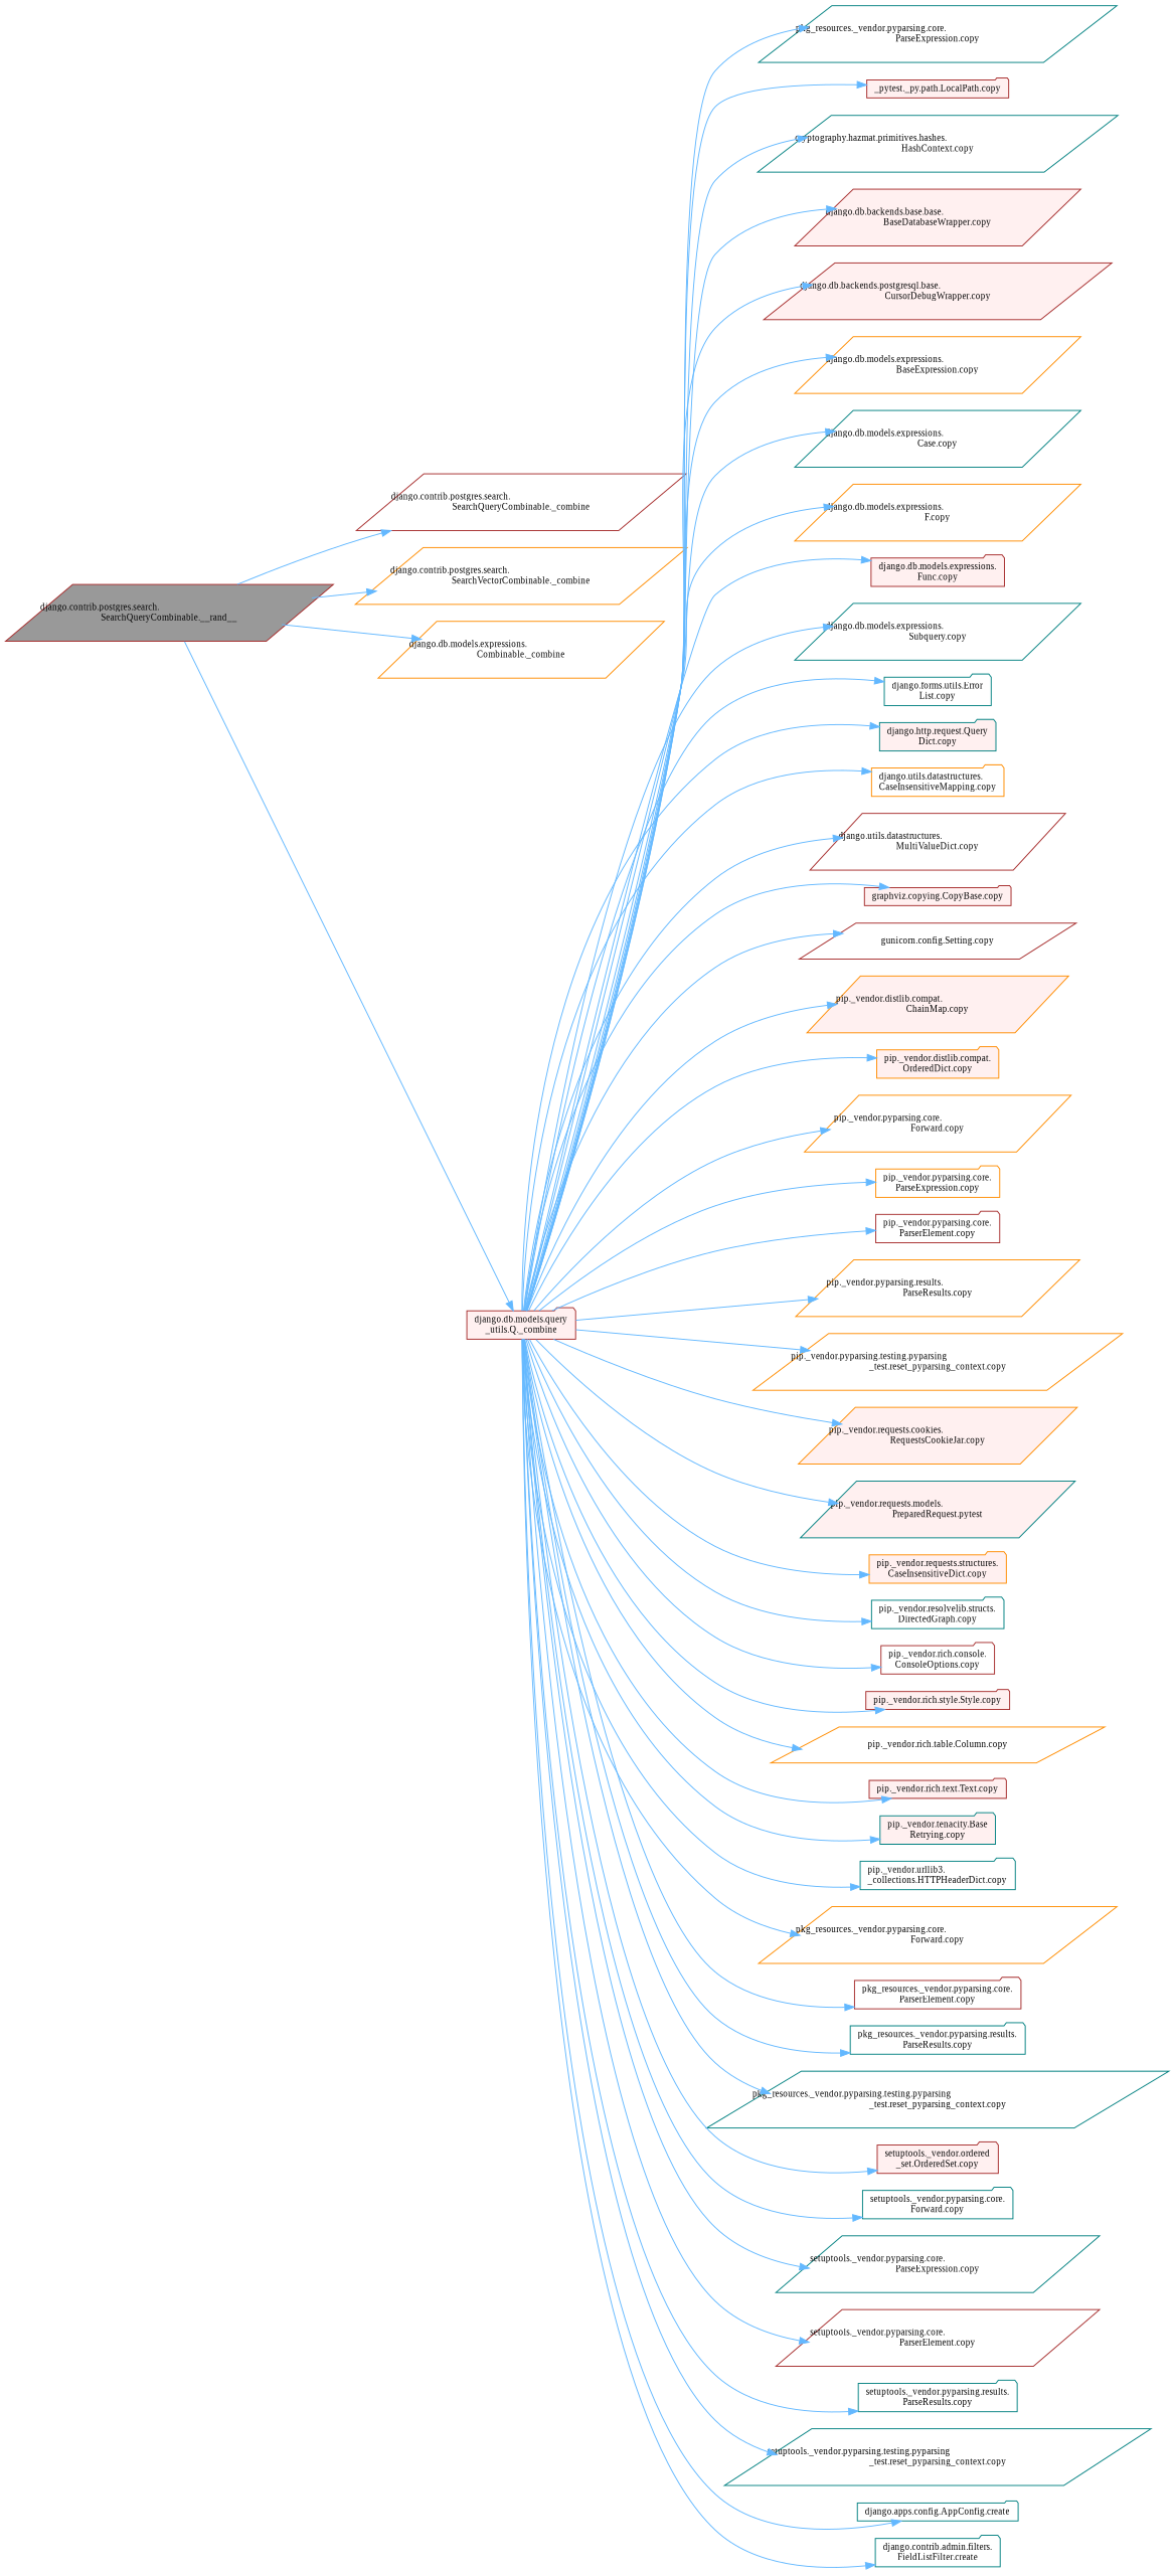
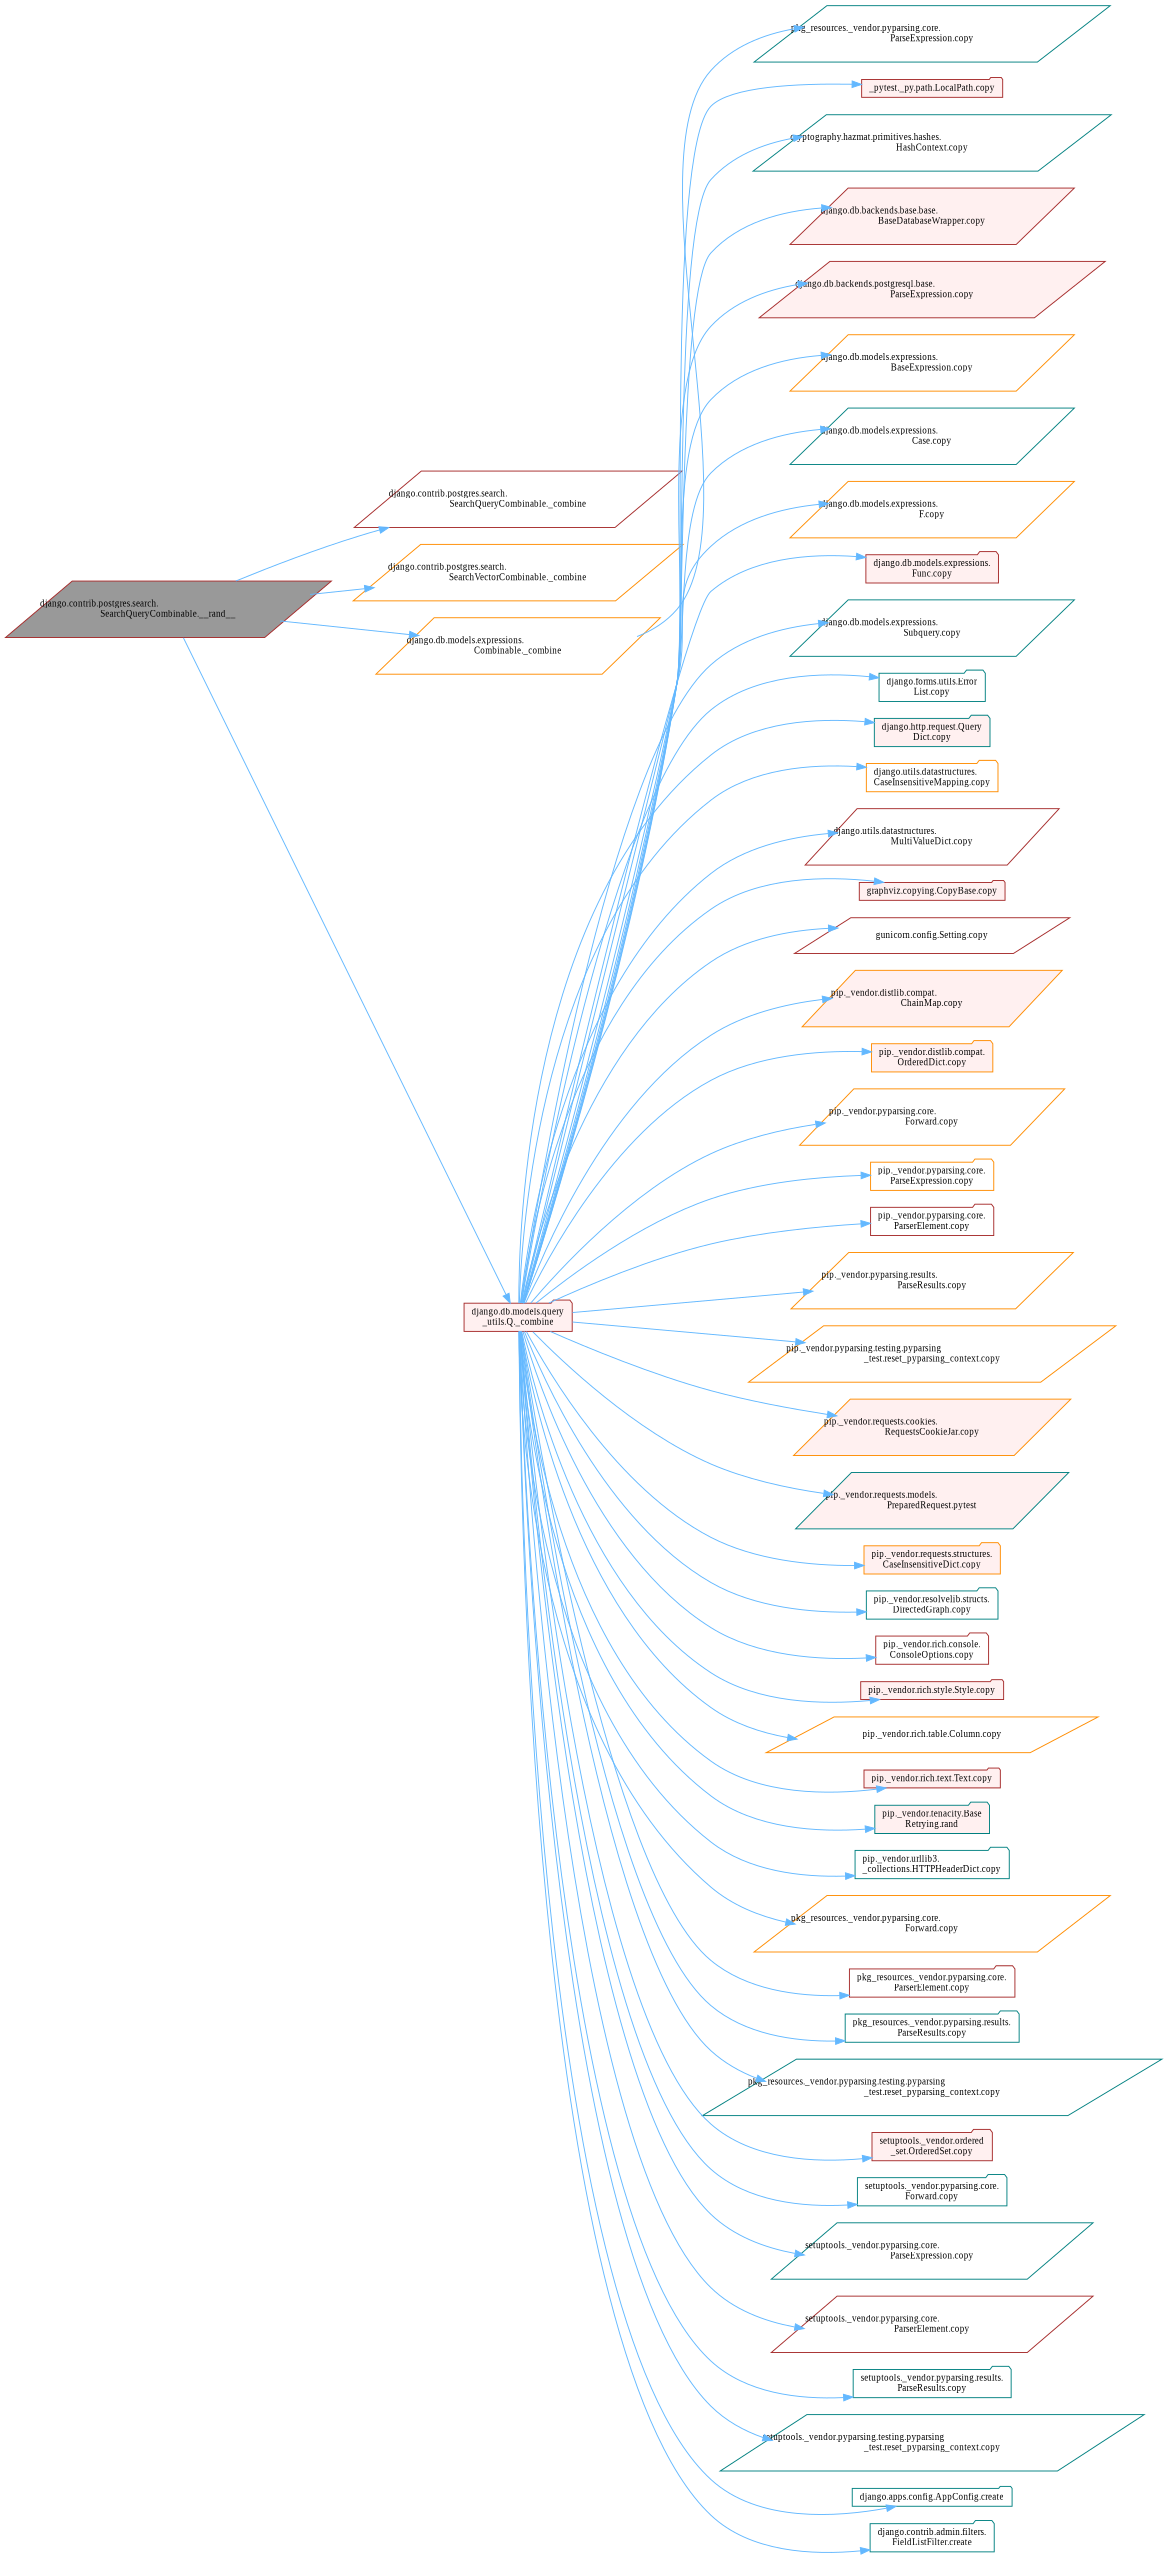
  digraph {
    fontname="Liberation Serif"
    rankdir=LR
    node [color=teal fillcolor=white fontname="Liberation Serif" fontsize=10 shape=parallelogram style=filled]
    edge [color=steelblue1 fontname="Liberation Serif" fontsize=10 labelfontname=Helvetica labelfontsize=10 style=solid]
    n1 [color=brown fillcolor=grey60 fontcolor=black height=0.2 label="django.contrib.postgres.search.\lSearchQueryCombinable.__rand__" width=0.4]
    n2 [color=brown height=0.2 label="django.contrib.postgres.search.\lSearchQueryCombinable._combine" width=0.4]
    n3 [color=darkorange height=0.2 label="django.contrib.postgres.search.\lSearchVectorCombinable._combine" width=0.4]
    n4 [color=darkorange height=0.2 label="django.db.models.expressions.\lCombinable._combine" width=0.4]
    n5 [color=brown fillcolor="#FFF0F0" height=0.2 label="django.db.models.query\l_utils.Q._combine" shape=folder width=0.4]
    n6 [color=brown fillcolor="#FFF0F0" height=0.2 label="_pytest._py.path.LocalPath.copy" shape=folder width=0.4]
    n7 [height=0.2 label="cryptography.hazmat.primitives.hashes.\lHashContext.copy" width=0.4]
    n8 [color=brown fillcolor="#FFF0F0" height=0.2 label="django.db.backends.base.base.\lBaseDatabaseWrapper.copy" width=0.4]
-   n9 [color=brown fillcolor="#FFF0F0" height=0.2 label="django.db.backends.postgresql.base.\lCursorDebugWrapper.copy" width=0.4]
+   n9 [color=brown fillcolor="#FFF0F0" height=0.2 label="django.db.backends.postgresql.base.\lParseExpression.copy" width=0.4]
    n10 [color=darkorange height=0.2 label="django.db.models.expressions.\lBaseExpression.copy" width=0.4]
    n11 [height=0.2 label="django.db.models.expressions.\lCase.copy" width=0.4]
    n12 [color=darkorange height=0.2 label="django.db.models.expressions.\lF.copy" width=0.4]
    n13 [color=brown fillcolor="#FFF0F0" height=0.2 label="django.db.models.expressions.\lFunc.copy" shape=folder width=0.4]
    n14 [height=0.2 label="django.db.models.expressions.\lSubquery.copy" width=0.4]
    n15 [height=0.2 label="django.forms.utils.Error\lList.copy" shape=folder width=0.4]
    n16 [fillcolor="#FFF0F0" height=0.2 label="django.http.request.Query\lDict.copy" shape=folder width=0.4]
    n17 [color=darkorange height=0.2 label="django.utils.datastructures.\lCaseInsensitiveMapping.copy" shape=folder width=0.4]
    n18 [color=brown height=0.2 label="django.utils.datastructures.\lMultiValueDict.copy" width=0.4]
    n19 [color=brown fillcolor="#FFF0F0" height=0.2 label="graphviz.copying.CopyBase.copy" shape=folder width=0.4]
    n20 [color=brown height=0.2 label="gunicorn.config.Setting.copy" width=0.4]
    n21 [color=darkorange fillcolor="#FFF0F0" height=0.2 label="pip._vendor.distlib.compat.\lChainMap.copy" width=0.4]
    n22 [color=darkorange fillcolor="#FFF0F0" height=0.2 label="pip._vendor.distlib.compat.\lOrderedDict.copy" shape=folder width=0.4]
    n23 [color=darkorange height=0.2 label="pip._vendor.pyparsing.core.\lForward.copy" width=0.4]
    n24 [color=darkorange height=0.2 label="pip._vendor.pyparsing.core.\lParseExpression.copy" shape=folder width=0.4]
    n25 [color=brown height=0.2 label="pip._vendor.pyparsing.core.\lParserElement.copy" shape=folder width=0.4]
    n26 [color=darkorange height=0.2 label="pip._vendor.pyparsing.results.\lParseResults.copy" width=0.4]
    n27 [color=darkorange height=0.2 label="pip._vendor.pyparsing.testing.pyparsing\l_test.reset_pyparsing_context.copy" width=0.4]
    n28 [color=darkorange fillcolor="#FFF0F0" height=0.2 label="pip._vendor.requests.cookies.\lRequestsCookieJar.copy" width=0.4]
    n29 [fillcolor="#FFF0F0" height=0.2 label="pip._vendor.requests.models.\lPreparedRequest.pytest" width=0.4]
    n30 [color=darkorange fillcolor="#FFF0F0" height=0.2 label="pip._vendor.requests.structures.\lCaseInsensitiveDict.copy" shape=folder width=0.4]
    n31 [height=0.2 label="pip._vendor.resolvelib.structs.\lDirectedGraph.copy" shape=folder width=0.4]
    n32 [color=brown height=0.2 label="pip._vendor.rich.console.\lConsoleOptions.copy" shape=folder width=0.4]
    n33 [color=brown fillcolor="#FFF0F0" height=0.2 label="pip._vendor.rich.style.Style.copy" shape=folder width=0.4]
    n34 [color=darkorange height=0.2 label="pip._vendor.rich.table.Column.copy" width=0.4]
    n35 [color=brown fillcolor="#FFF0F0" height=0.2 label="pip._vendor.rich.text.Text.copy" shape=folder width=0.4]
-   n36 [fillcolor="#FFF0F0" height=0.2 label="pip._vendor.tenacity.Base\lRetrying.copy" shape=folder width=0.4]
+   n36 [fillcolor="#FFF0F0" height=0.2 label="pip._vendor.tenacity.Base\lRetrying.rand" shape=folder width=0.4]
    n37 [height=0.2 label="pip._vendor.urllib3.\l_collections.HTTPHeaderDict.copy" shape=folder width=0.4]
    n38 [color=darkorange height=0.2 label="pkg_resources._vendor.pyparsing.core.\lForward.copy" width=0.4]
    n39 [height=0.2 label="pkg_resources._vendor.pyparsing.core.\lParseExpression.copy" width=0.4]
    n40 [color=brown height=0.2 label="pkg_resources._vendor.pyparsing.core.\lParserElement.copy" shape=folder width=0.4]
    n41 [height=0.2 label="pkg_resources._vendor.pyparsing.results.\lParseResults.copy" shape=folder width=0.4]
    n42 [height=0.2 label="pkg_resources._vendor.pyparsing.testing.pyparsing\l_test.reset_pyparsing_context.copy" width=0.4]
    n43 [color=brown fillcolor="#FFF0F0" height=0.2 label="setuptools._vendor.ordered\l_set.OrderedSet.copy" shape=folder width=0.4]
    n44 [height=0.2 label="setuptools._vendor.pyparsing.core.\lForward.copy" shape=folder width=0.4]
    n45 [height=0.2 label="setuptools._vendor.pyparsing.core.\lParseExpression.copy" width=0.4]
    n46 [color=brown height=0.2 label="setuptools._vendor.pyparsing.core.\lParserElement.copy" width=0.4]
    n47 [height=0.2 label="setuptools._vendor.pyparsing.results.\lParseResults.copy" shape=folder width=0.4]
    n48 [height=0.2 label="setuptools._vendor.pyparsing.testing.pyparsing\l_test.reset_pyparsing_context.copy" width=0.4]
    n49 [height=0.2 label="django.apps.config.AppConfig.create" shape=folder width=0.4]
    n50 [height=0.2 label="django.contrib.admin.filters.\lFieldListFilter.create" shape=folder width=0.4]
    n1 -> n2
    n1 -> n3
    n1 -> n4
    n1 -> n5
    n5 -> n6
    n5 -> n7
    n5 -> n8
    n5 -> n9
    n5 -> n10
    n5 -> n11
    n5 -> n12
    n5 -> n13
    n5 -> n14
    n5 -> n15
    n5 -> n16
    n5 -> n17
    n5 -> n18
    n5 -> n19
    n5 -> n20
    n5 -> n21
    n5 -> n22
    n5 -> n23
    n5 -> n24
    n5 -> n25
    n5 -> n26
    n5 -> n27
    n5 -> n28
    n5 -> n29
    n5 -> n30
    n5 -> n31
    n5 -> n32
    n5 -> n33
    n5 -> n34
    n5 -> n35
    n5 -> n36
    n5 -> n37
    n5 -> n38
-   n5 -> n39
+   n4 -> n39
    n5 -> n40
    n5 -> n41
    n5 -> n42
    n5 -> n43
    n5 -> n44
    n5 -> n45
    n5 -> n46
    n5 -> n47
    n5 -> n48
    n5 -> n49
    n5 -> n50
  }
